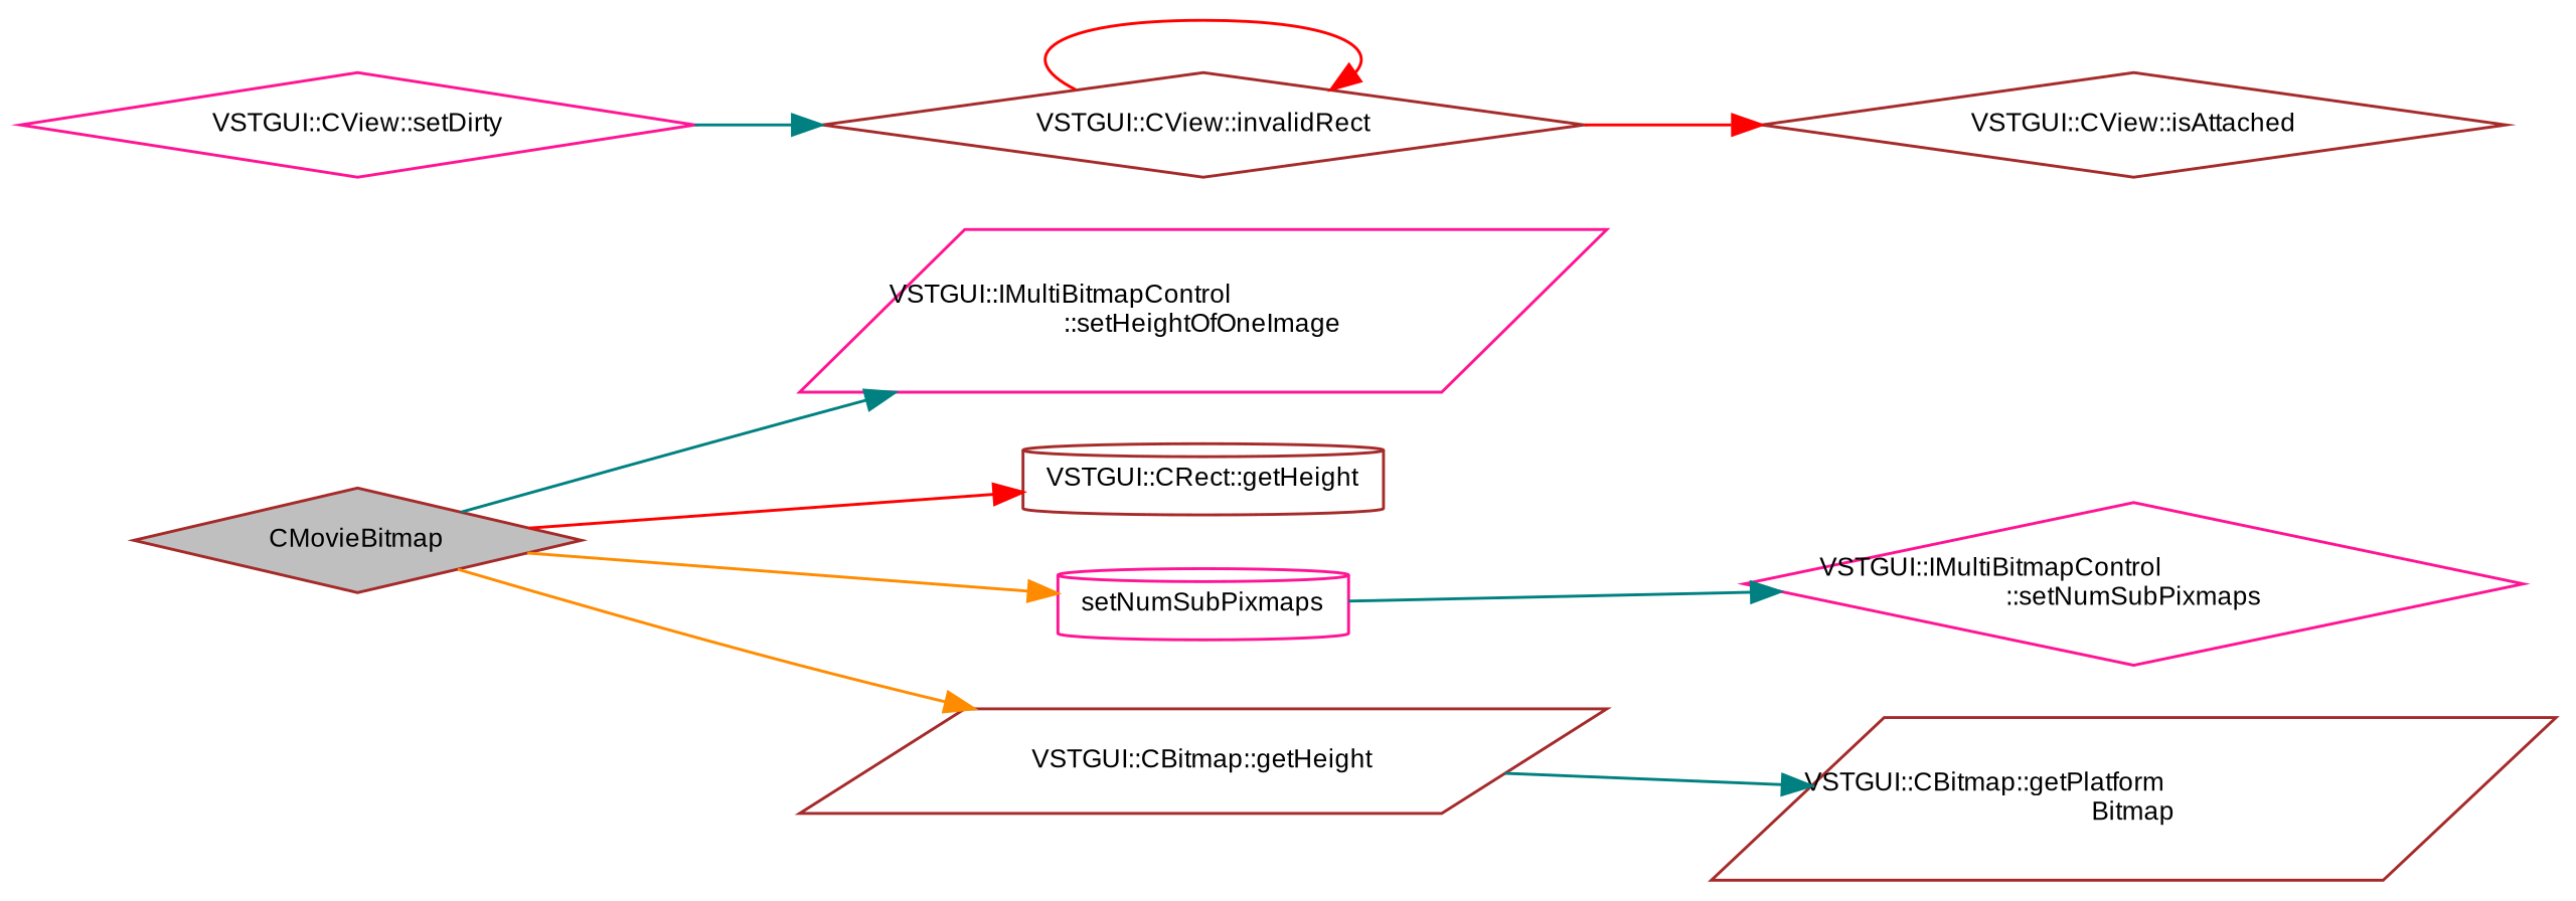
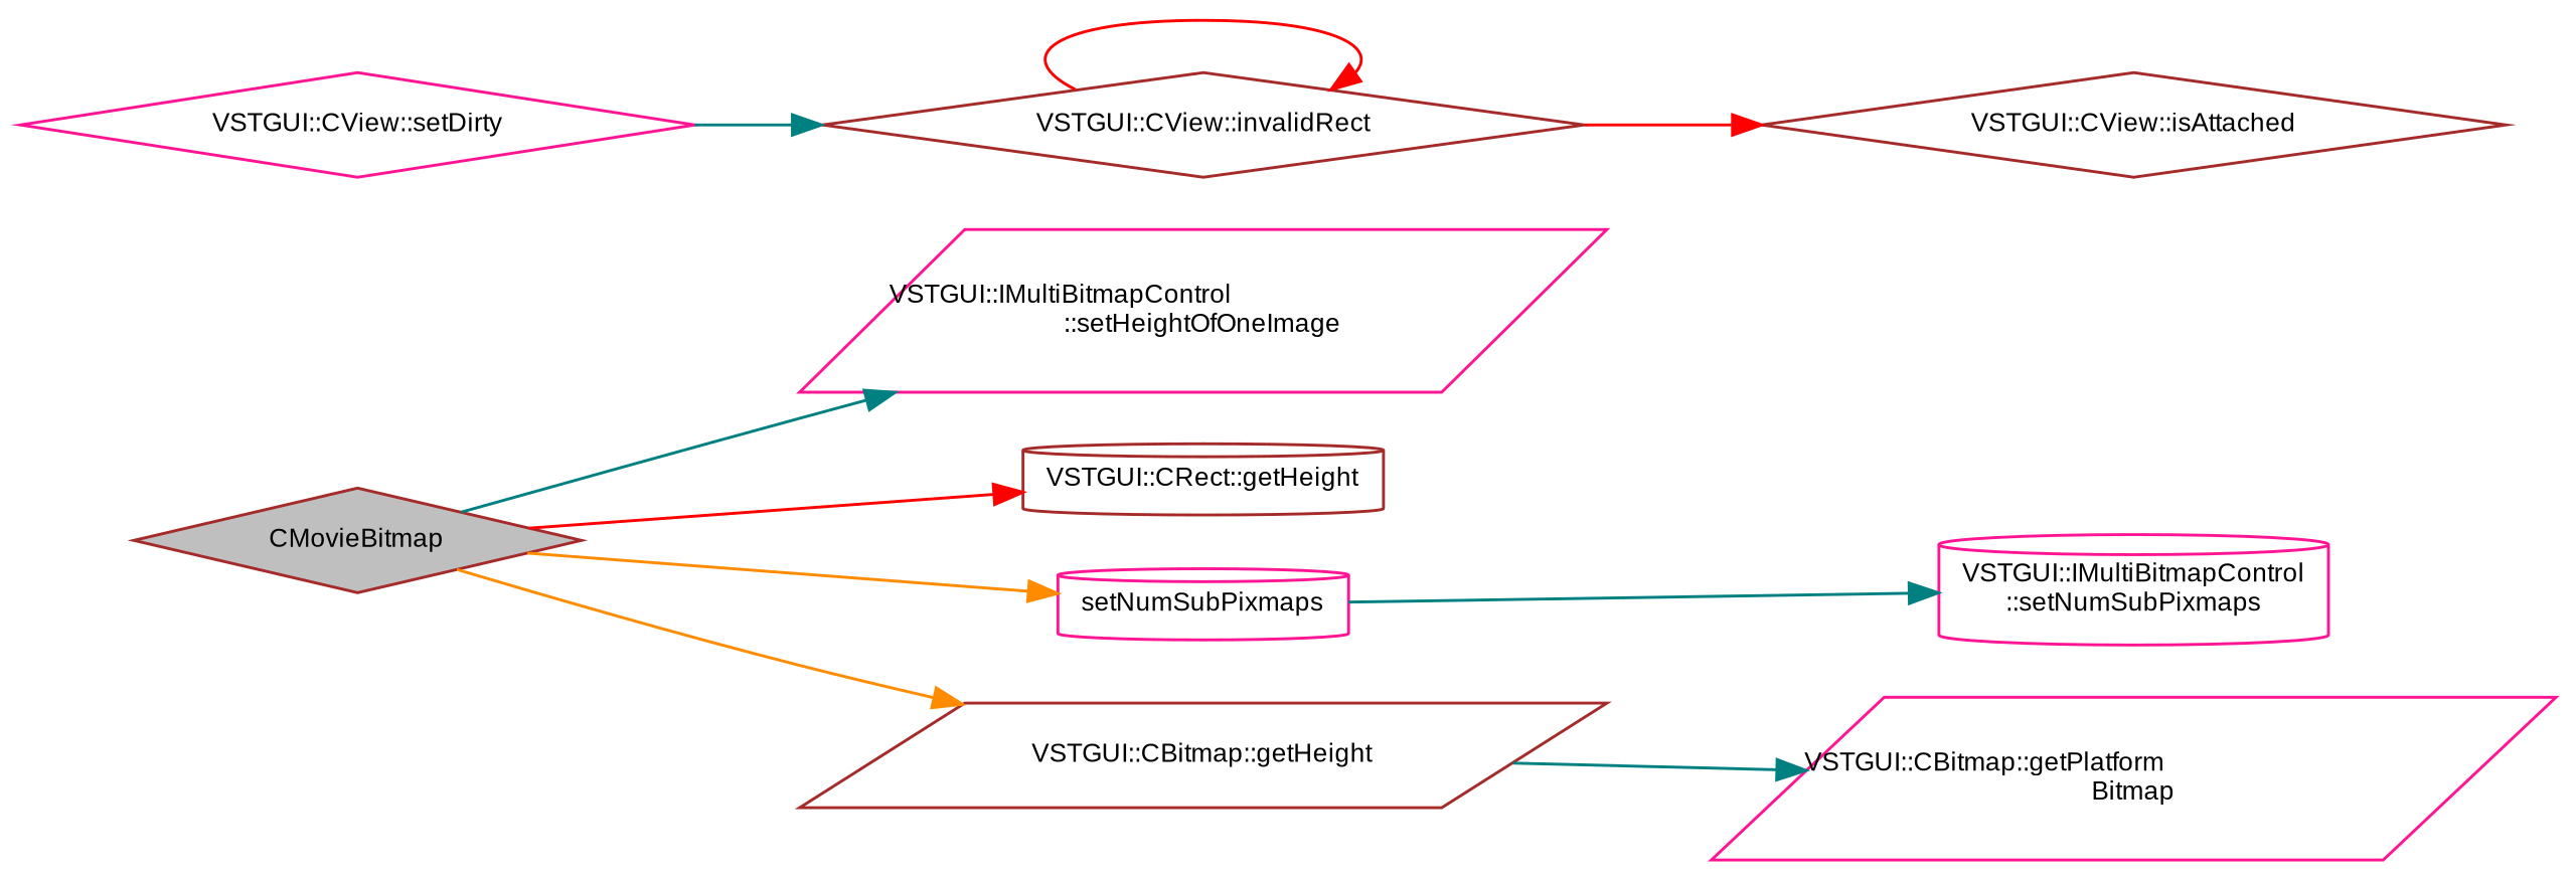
  digraph {
    rankdir=LR
    node [color=brown fontname=Arial fontsize=9 shape=diamond]
    edge [color=teal fontname=Arial fontsize=9 labelfontname=Arial labelfontsize=9 style=solid]
    n1 [fillcolor=grey75 fontcolor=black height=0.2 label=CMovieBitmap style=filled width=0.4]
    n2 [color=deeppink height=0.2 label="VSTGUI::IMultiBitmapControl\l::setHeightOfOneImage" shape=parallelogram width=0.4]
    n3 [height=0.2 label="VSTGUI::CRect::getHeight" shape=cylinder width=0.4]
    n4 [color=deeppink height=0.2 label=setNumSubPixmaps shape=cylinder width=0.4]
    n5 [height=0.2 label="VSTGUI::CBitmap::getHeight" shape=parallelogram width=0.4]
-   n6 [color=deeppink height=0.2 label="VSTGUI::IMultiBitmapControl\l::setNumSubPixmaps" width=0.4]
-   n7 [height=0.2 label="VSTGUI::CBitmap::getPlatform\lBitmap" shape=parallelogram width=0.4]
+   n6 [color=deeppink height=0.2 label="VSTGUI::IMultiBitmapControl\l::setNumSubPixmaps" shape=cylinder width=0.4]
+   n7 [color=deeppink height=0.2 label="VSTGUI::CBitmap::getPlatform\lBitmap" shape=parallelogram width=0.4]
    n8 [color=deeppink height=0.2 label="VSTGUI::CView::setDirty" width=0.4]
    n9 [height=0.2 label="VSTGUI::CView::invalidRect" width=0.4]
    n10 [height=0.2 label="VSTGUI::CView::isAttached" width=0.4]
    n1 -> n2
    n1 -> n3 [color=red]
    n1 -> n4 [color=darkorange]
    n1 -> n5 [color=darkorange]
    n4 -> n6
    n5 -> n7
    n8 -> n9
    n9 -> n9 [color=red]
    n9 -> n10 [color=red]
  }
